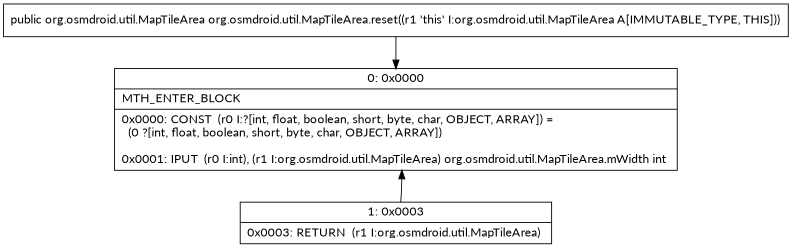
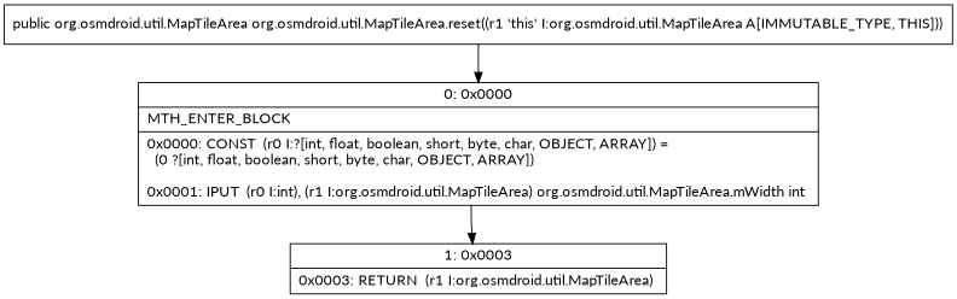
  digraph {
    fontname=Lato
    node [shape=record fontname=Lato]
    edge [fontname=Lato]
    n1 [label="{0\:\ 0x0000|MTH_ENTER_BLOCK\l|0x0000: CONST  (r0 I:?[int, float, boolean, short, byte, char, OBJECT, ARRAY]) = \l  (0 ?[int, float, boolean, short, byte, char, OBJECT, ARRAY])\l \l0x0001: IPUT  (r0 I:int), (r1 I:org.osmdroid.util.MapTileArea) org.osmdroid.util.MapTileArea.mWidth int \l}"]
    n2 [label="{1\:\ 0x0003|0x0003: RETURN  (r1 I:org.osmdroid.util.MapTileArea) \l}"]
    n3 [label="{public org.osmdroid.util.MapTileArea org.osmdroid.util.MapTileArea.reset((r1 'this' I:org.osmdroid.util.MapTileArea A[IMMUTABLE_TYPE, THIS])) }"]
-   n2 -> n1
+   n1 -> n2
    n3 -> n1
  }
